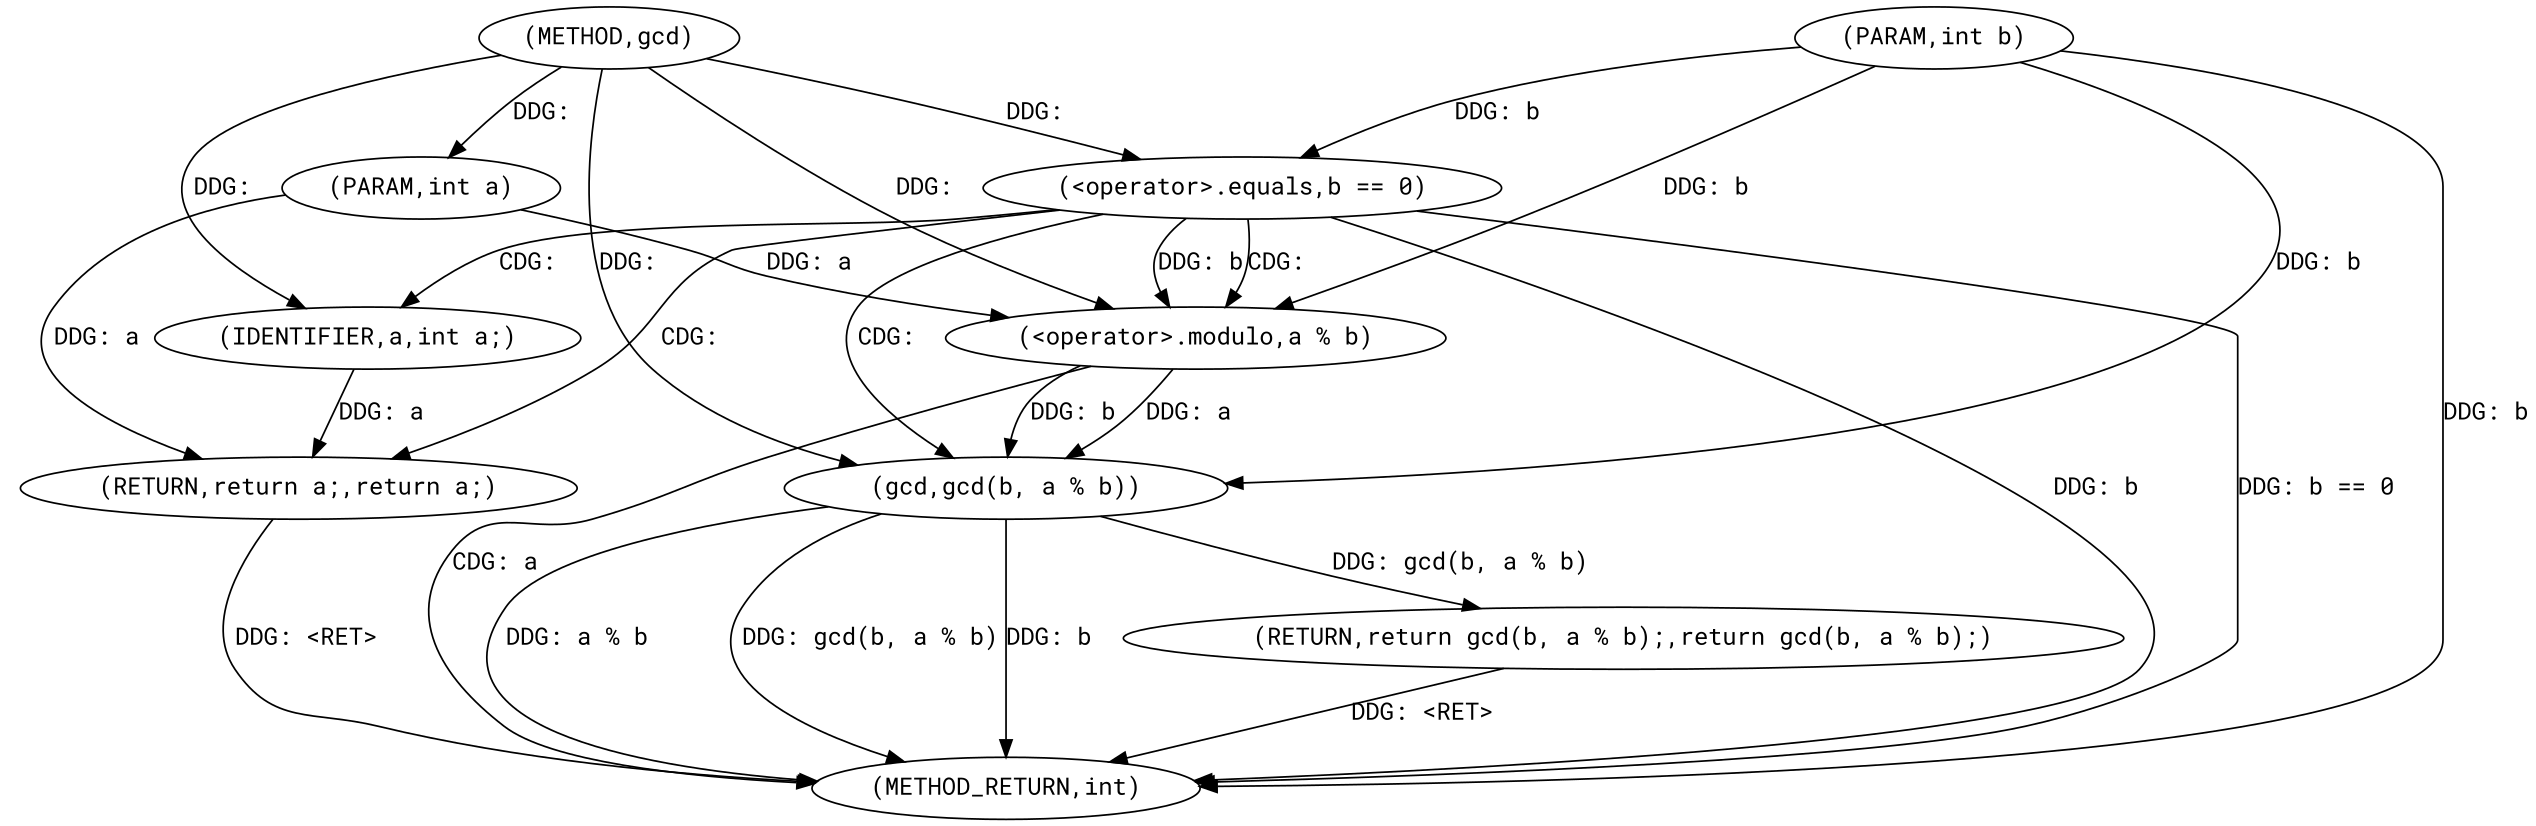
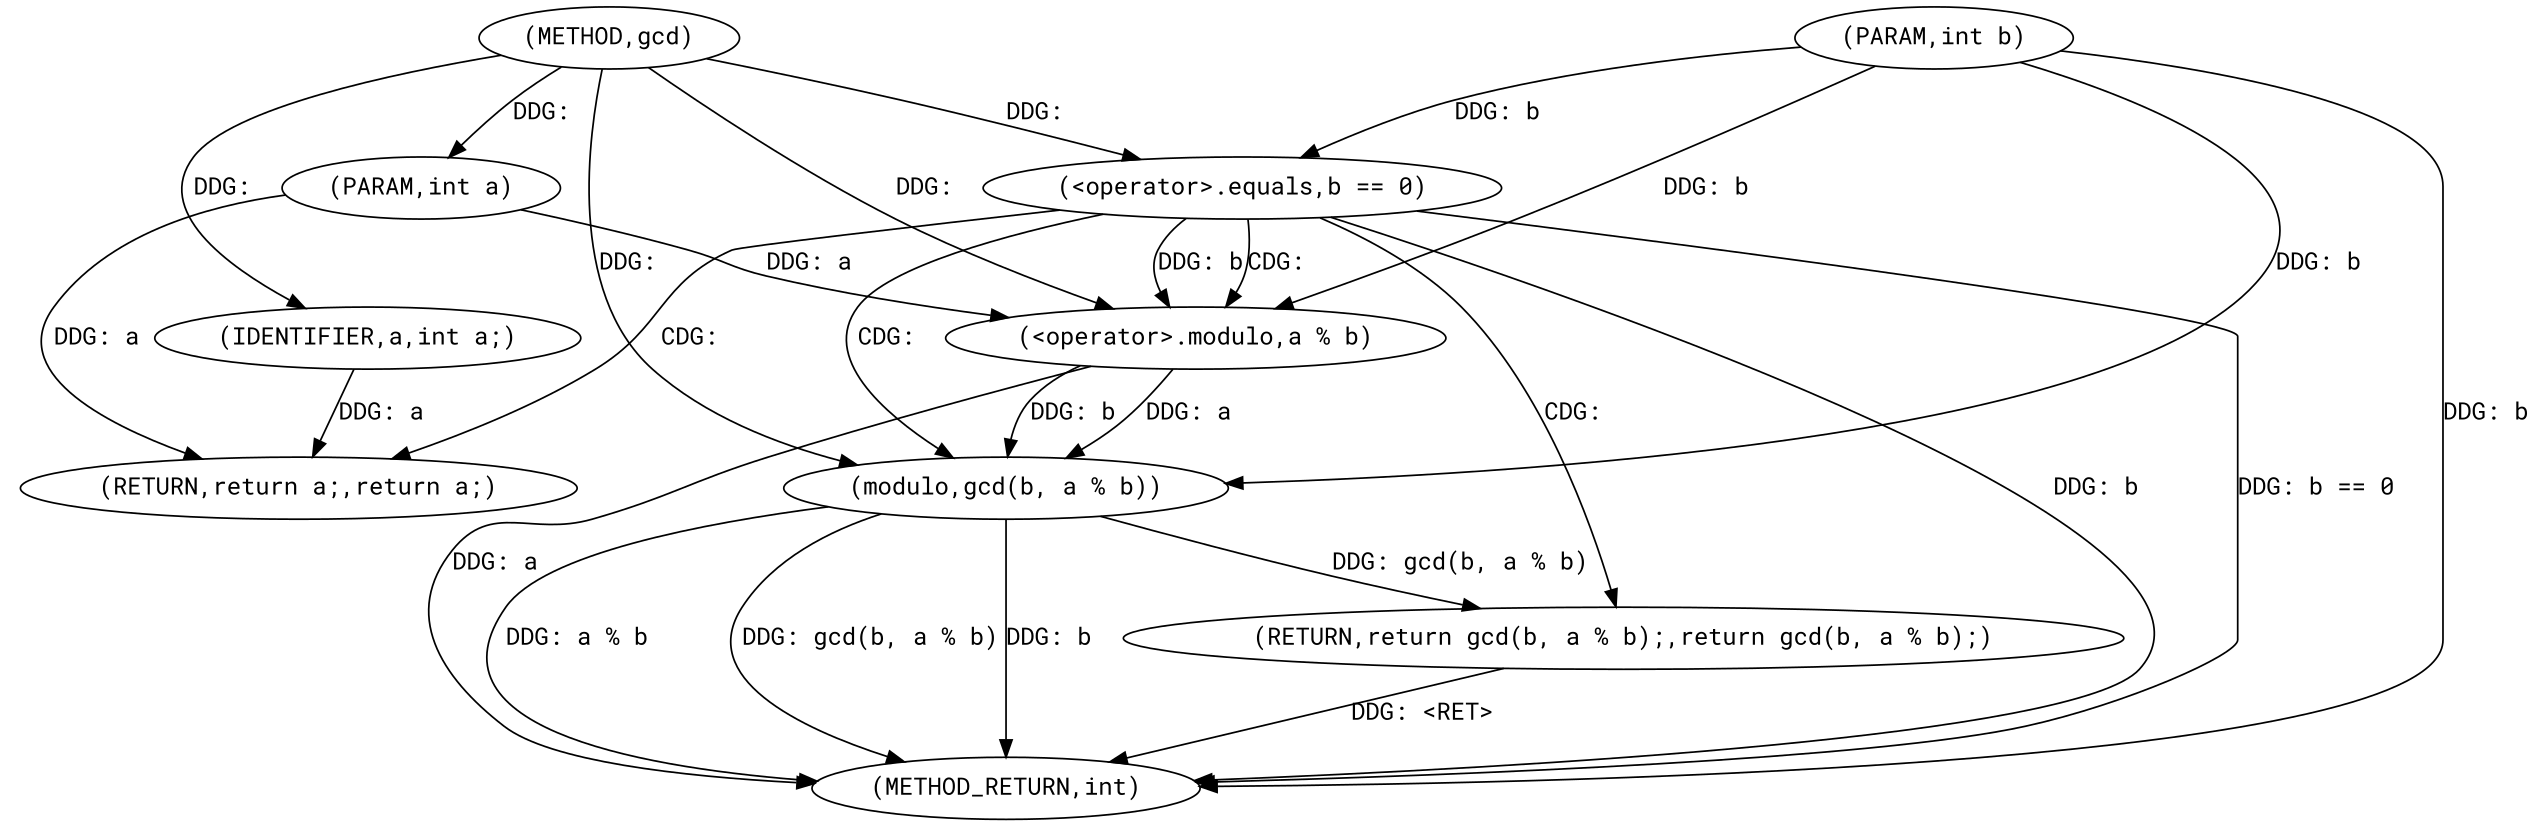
  digraph {
    fontname="Roboto Mono"
    node [fontname="Roboto Mono"]
    edge [fontname="Roboto Mono"]
    n1 [label="(METHOD,gcd)"]
    n2 [label="(PARAM,int a)"]
    n3 [label="(<operator>.equals,b == 0)"]
    n4 [label="(IDENTIFIER,a,int a;)"]
-   n5 [label="(gcd,gcd(b, a % b))"]
+   n5 [label="(modulo,gcd(b, a % b))"]
    n6 [label="(<operator>.modulo,a % b)"]
    n7 [label="(RETURN,return a;,return a;)"]
    n8 [label="(PARAM,int b)"]
    n9 [label="(METHOD_RETURN,int)"]
    n10 [label="(RETURN,return gcd(b, a % b);,return gcd(b, a % b);)"]
    n1 -> n2 [label="DDG: "]
    n1 -> n3 [label="DDG: "]
    n1 -> n4 [label="DDG: "]
    n1 -> n5 [label="DDG: "]
    n1 -> n6 [label="DDG: "]
    n2 -> n6 [label="DDG: a"]
    n2 -> n7 [label="DDG: a"]
    n3 -> n5 [label="CDG: "]
    n3 -> n6 [label="DDG: b"]
    n3 -> n6 [label="CDG: "]
    n3 -> n7 [label="CDG: "]
    n3 -> n9 [label="DDG: b"]
    n3 -> n9 [label="DDG: b == 0"]
-   n3 -> n4 [label="CDG: "]
+   n3 -> n10 [label="CDG: "]
    n4 -> n7 [label="DDG: a"]
    n5 -> n9 [label="DDG: b"]
    n5 -> n9 [label="DDG: a % b"]
    n5 -> n9 [label="DDG: gcd(b, a % b)"]
    n5 -> n10 [label="DDG: gcd(b, a % b)"]
    n6 -> n5 [label="DDG: b"]
    n6 -> n5 [label="DDG: a"]
-   n6 -> n9 [label="CDG: a"]
-   n7 -> n9 [label="DDG: <RET>"]
+   n6 -> n9 [label="DDG: a"]
    n8 -> n3 [label="DDG: b"]
    n8 -> n5 [label="DDG: b"]
    n8 -> n6 [label="DDG: b"]
    n8 -> n9 [label="DDG: b"]
    n10 -> n9 [label="DDG: <RET>"]
  }
